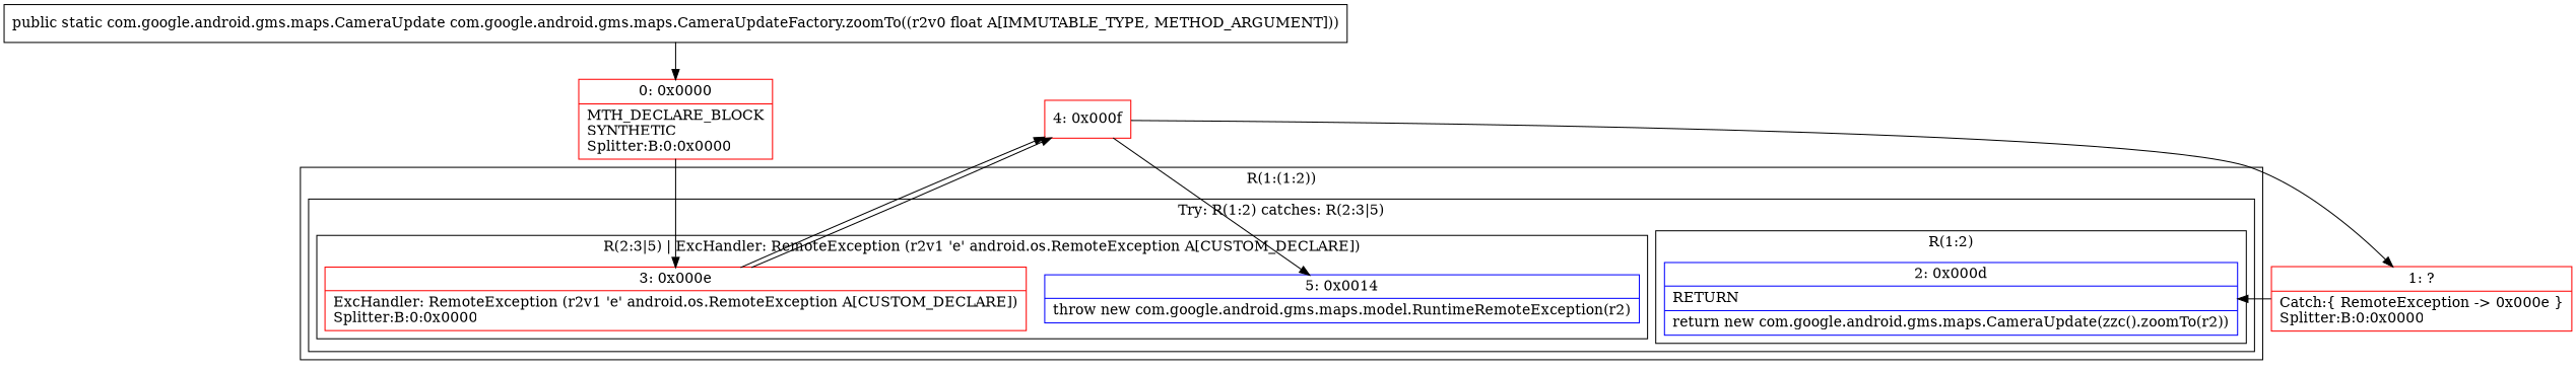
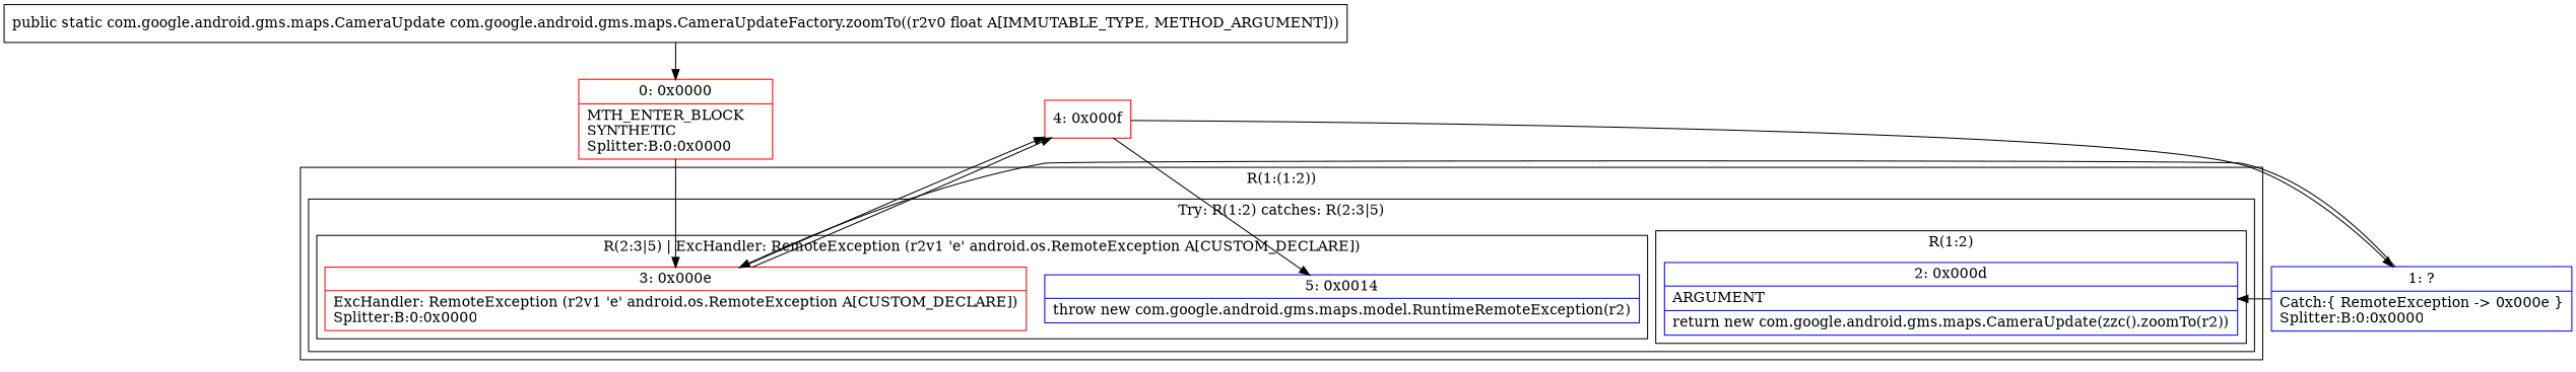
  digraph {
    node [color=red shape=record]
-   n1 [color=blue label="{2\:\ 0x000d|RETURN\l|return new com.google.android.gms.maps.CameraUpdate(zzc().zoomTo(r2))\l}"]
+   n1 [color=blue label="{2\:\ 0x000d|ARGUMENT\l|return new com.google.android.gms.maps.CameraUpdate(zzc().zoomTo(r2))\l}"]
    n2 [label="{3\:\ 0x000e|ExcHandler: RemoteException (r2v1 'e' android.os.RemoteException A[CUSTOM_DECLARE])\lSplitter:B:0:0x0000\l}"]
    n3 [color=blue label="{5\:\ 0x0014|throw new com.google.android.gms.maps.model.RuntimeRemoteException(r2)\l}"]
    n4 [label="{4\:\ 0x000f}"]
-   n5 [label="{1\:\ ?|Catch:\{ RemoteException \-\> 0x000e \}\lSplitter:B:0:0x0000\l}"]
-   n6 [label="{0\:\ 0x0000|MTH_DECLARE_BLOCK\lSYNTHETIC\lSplitter:B:0:0x0000\l}"]
+   n5 [color=blue label="{1\:\ ?|Catch:\{ RemoteException \-\> 0x000e \}\lSplitter:B:0:0x0000\l}"]
+   n6 [label="{0\:\ 0x0000|MTH_ENTER_BLOCK\lSYNTHETIC\lSplitter:B:0:0x0000\l}"]
    n7 [label="{public static com.google.android.gms.maps.CameraUpdate com.google.android.gms.maps.CameraUpdateFactory.zoomTo((r2v0 float A[IMMUTABLE_TYPE, METHOD_ARGUMENT])) }" color=""]
    subgraph cluster_1 {
      label="R(1:(1:2))"
      subgraph cluster_2 {
        label="Try: R(1:2) catches: R(2:3|5)"
        subgraph cluster_3 {
          label="R(1:2)"
          n1
        }
        subgraph cluster_4 {
          label="R(2:3|5) | ExcHandler: RemoteException (r2v1 'e' android.os.RemoteException A[CUSTOM_DECLARE])\l"
          n2
          n3
        }
      }
    }
    subgraph cluster_5 {
      label="R(2:3|5) | ExcHandler: RemoteException (r2v1 'e' android.os.RemoteException A[CUSTOM_DECLARE])\l"
    }
    n2 -> n4
    n2 -> n4
    n4 -> n3
    n4 -> n5
    n5 -> n1
+   n5 -> n2
    n6 -> n2
    n7 -> n6
  }
